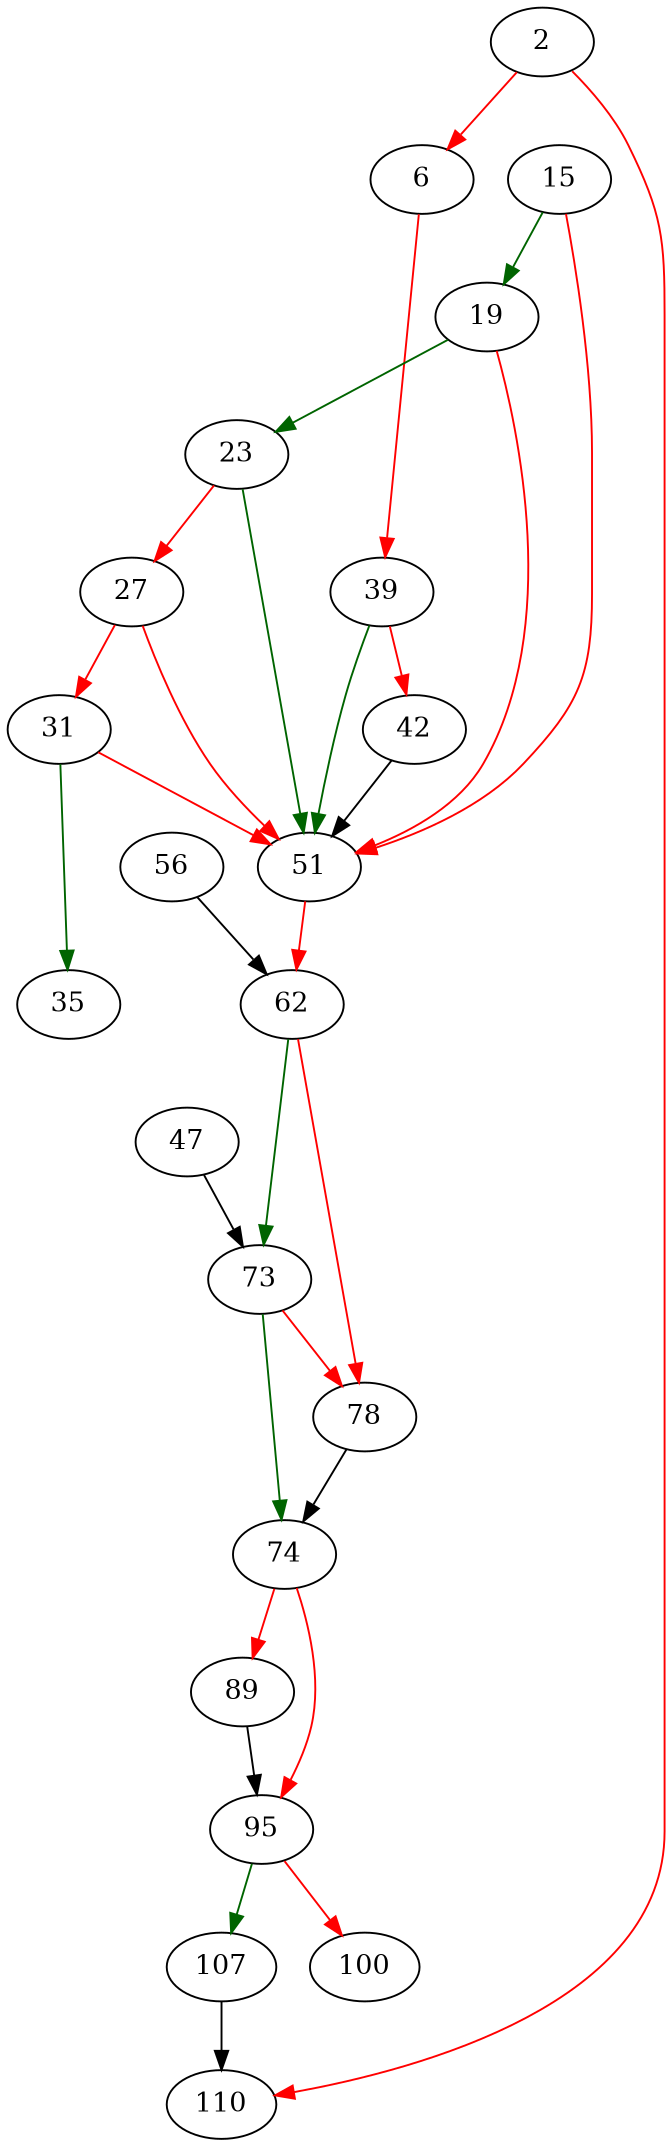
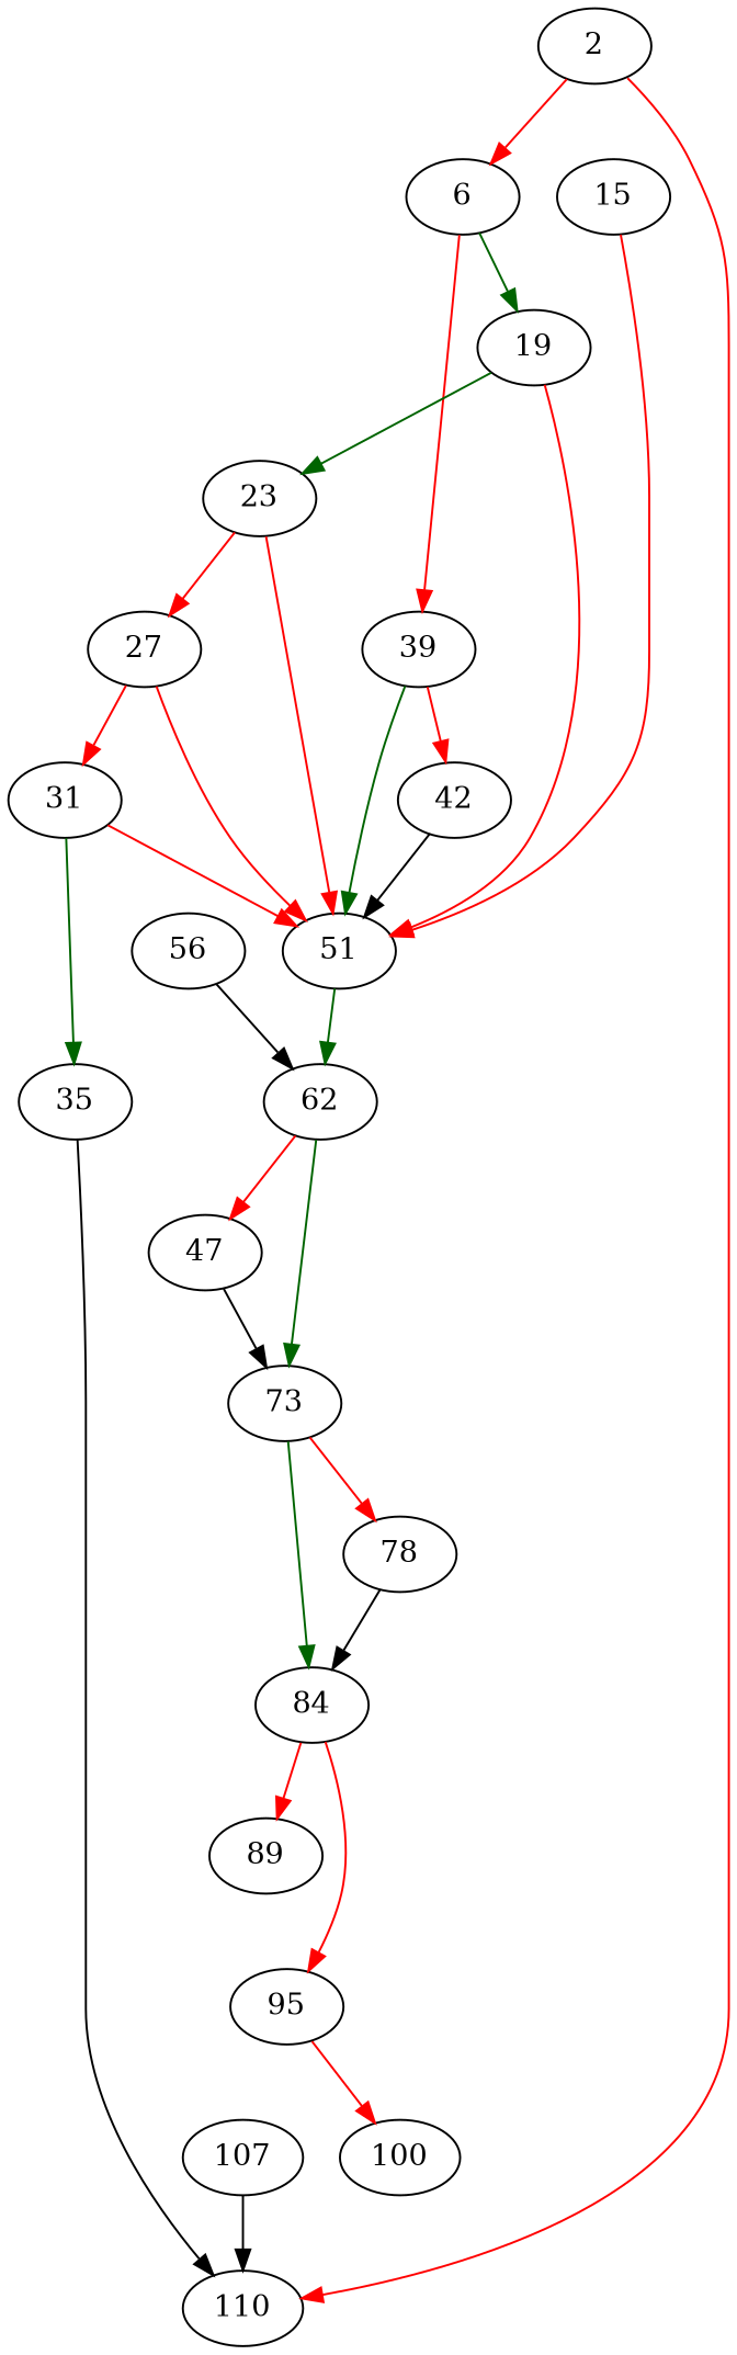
  strict digraph {
    edge [color=red cond=true]
    2 [entry=true]
    110
    6
    39
    n5 [label=42]
    51
    15
    19
    62
    23
    27
    73
    n13 [label=47]
    56
    31
    35
-   84 [label=74]
+   84
    78
    95
    89
    107
    100
    2 -> 110
    2 -> 6 [cond=false]
    6 -> 39 [cond=false]
    39 -> n5 [cond=false]
    39 -> 51 [color=darkgreen]
    n5 -> 51 [color="" cond=""]
-   51 -> 62
+   51 -> 62 [color=darkgreen]
    15 -> 51 [cond=false]
-   15 -> 19 [color=darkgreen]
+   6 -> 19 [color=darkgreen]
    19 -> 51 [cond=false]
    19 -> 23 [color=darkgreen]
    62 -> 73 [color=darkgreen]
-   62 -> 78 [cond=false]
-   23 -> 51 [color=darkgreen cond=false]
+   62 -> n13 [cond=false]
+   23 -> 51 [cond=false]
    23 -> 27
    27 -> 51 [cond=false]
    27 -> 31
    73 -> 84 [color=darkgreen]
    73 -> 78 [cond=false]
    n13 -> 73 [color="" cond=""]
    56 -> 62 [color="" cond=""]
    31 -> 51 [cond=false]
    31 -> 35 [color=darkgreen]
+   35 -> 110 [color="" cond=""]
    84 -> 95
    84 -> 89 [cond=false]
    78 -> 84 [color="" cond=""]
-   95 -> 107 [color=darkgreen]
    95 -> 100 [cond=false]
-   89 -> 95 [color="" cond=""]
    107 -> 110 [color="" cond=""]
  }
